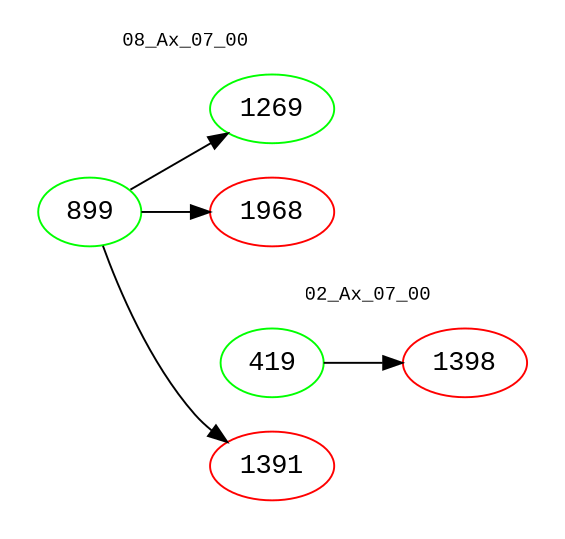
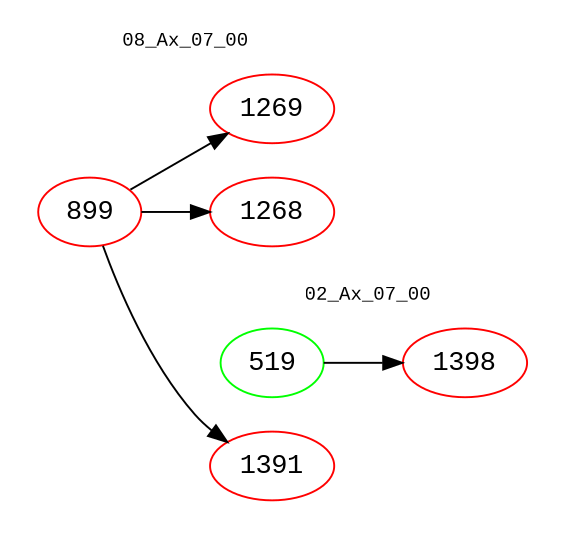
  digraph {
    fontname="Liberation Mono"
    rankdir=LR
    node [color=red fontname="Liberation Mono"]
    edge [color=black fontname="Liberation Mono"]
-   n1 [color=green label=899]
-   n2 [label=1968]
-   n3 [color=green label=1269]
-   n4 [color=green label=419]
+   n1 [label=899]
+   n2 [label=1268]
+   n3 [label=1269]
+   n4 [color=green label=519]
    n5 [label=1398]
    n6 [label=1391]
    subgraph cluster_1 {
      color=white
      fontsize=10
      label="08_Ax_07_00"
      n1
      n2
      n3
    }
    subgraph cluster_2 {
      color=white
      fontsize=10
      label="02_Ax_07_00"
      n4
      n5
      n6
    }
    n1 -> n2
    n1 -> n3
    n1 -> n6
    n4 -> n5
  }
